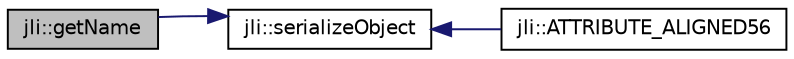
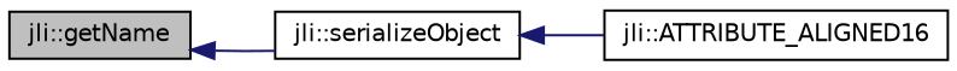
  digraph {
    rankdir=LR
    node [color=black fillcolor=white fontname=Helvetica fontsize=10 shape=record style=filled]
    edge [color=midnightblue dir=back fontname=Helvetica fontsize=10 labelfontname=Helvetica labelfontsize=10 style=solid]
    n1 [fillcolor=grey75 fontcolor=black height=0.2 label="jli::getName" width=0.4]
    n2 [height=0.2 label="jli::serializeObject" width=0.4]
-   n3 [height=0.2 label="jli::ATTRIBUTE_ALIGNED56" width=0.4]
-   n2 -> n1
+   n3 [height=0.2 label="jli::ATTRIBUTE_ALIGNED16" width=0.4]
+   n1 -> n2
    n2 -> n3
  }
